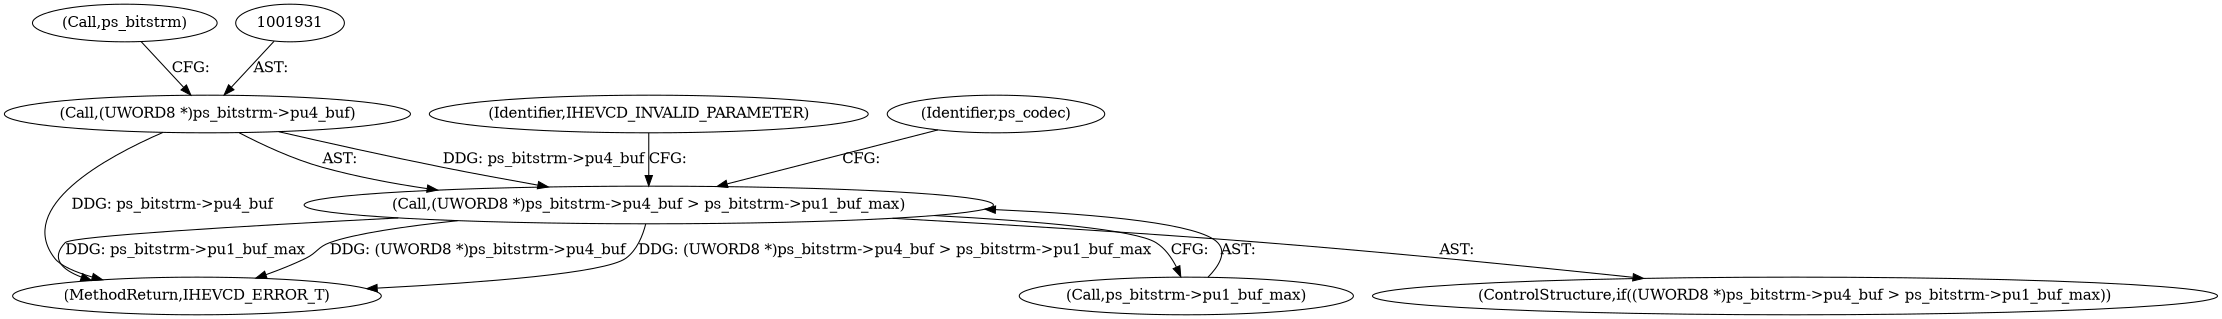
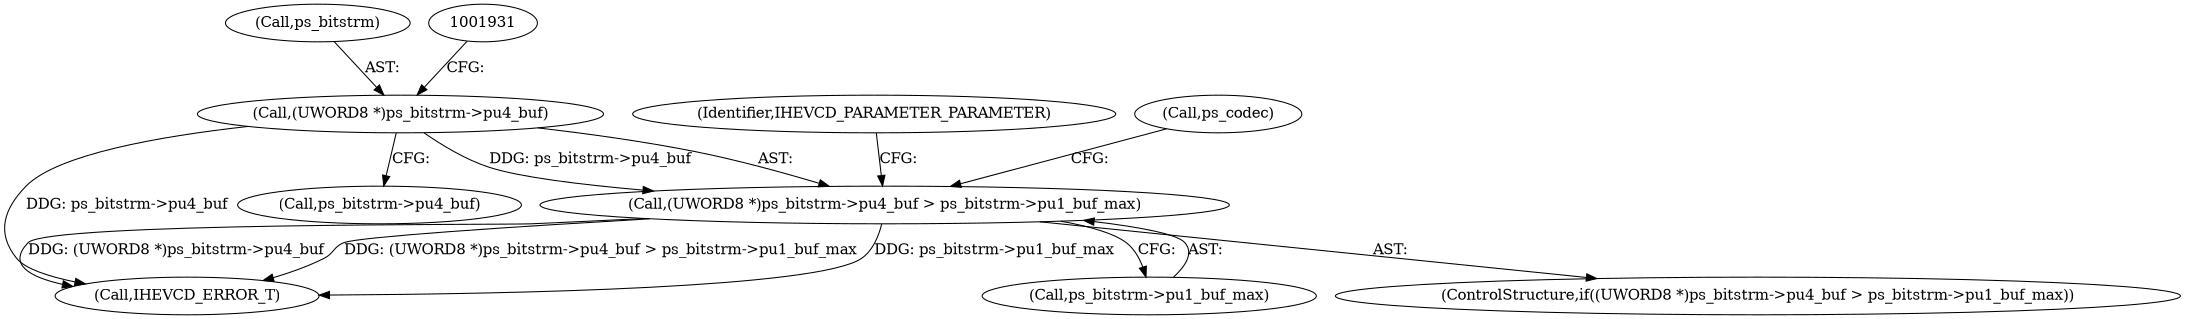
  digraph {
    n1 [label="(Call,(UWORD8 *)ps_bitstrm->pu4_buf)"]
    n2 [label="(Call,(UWORD8 *)ps_bitstrm->pu4_buf > ps_bitstrm->pu1_buf_max)"]
-   n4 [label="(MethodReturn,IHEVCD_ERROR_T)"]
+   n3 [label="(Call,ps_bitstrm->pu4_buf)"]
+   n4 [label="(Call,IHEVCD_ERROR_T)"]
    n5 [label="(Call,ps_bitstrm->pu1_buf_max)"]
    n6 [label="(ControlStructure,if((UWORD8 *)ps_bitstrm->pu4_buf > ps_bitstrm->pu1_buf_max))"]
    n7 [label="(Call,ps_bitstrm)"]
-   n8 [label="(Identifier,IHEVCD_INVALID_PARAMETER)"]
-   n9 [label="(Identifier,ps_codec)"]
+   n8 [label="(Identifier,IHEVCD_PARAMETER_PARAMETER)"]
+   n9 [label="(Call,ps_codec)"]
    n10 [label=1001931]
    n1 -> n2 [label="AST: "]
    n1 -> n2 [label="DDG: ps_bitstrm->pu4_buf"]
+   n1 -> n3 [label="CFG: "]
    n1 -> n4 [label="DDG: ps_bitstrm->pu4_buf"]
    n2 -> n4 [label="DDG: ps_bitstrm->pu1_buf_max"]
    n2 -> n4 [label="DDG: (UWORD8 *)ps_bitstrm->pu4_buf"]
    n2 -> n4 [label="DDG: (UWORD8 *)ps_bitstrm->pu4_buf > ps_bitstrm->pu1_buf_max"]
    n2 -> n5 [label="CFG: "]
    n2 -> n6 [label="AST: "]
    n5 -> n2 [label="AST: "]
-   n7 -> n1 [label="CFG: "]
+   n7 -> n1 [label="AST: "]
    n8 -> n2 [label="CFG: "]
    n9 -> n2 [label="CFG: "]
-   n10 -> n1 [label="AST: "]
+   n10 -> n1 [label="CFG: "]
  }
